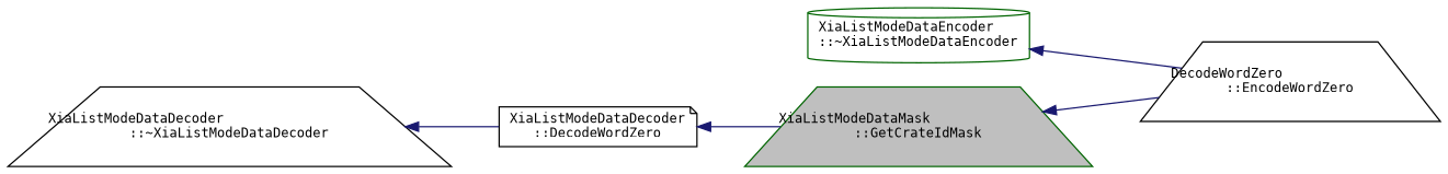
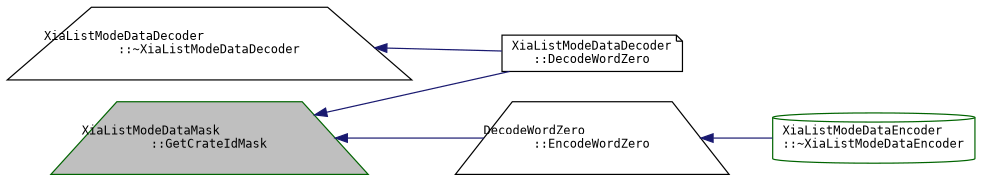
  digraph {
    fontname="DejaVu Sans Mono"
    rankdir=LR
    node [color=black fillcolor=white fontname="DejaVu Sans Mono" fontsize=10 shape=trapezium style=filled]
    edge [color=midnightblue dir=back fontname="DejaVu Sans Mono" fontsize=10 labelfontname=Helvetica labelfontsize=10 style=solid]
    n1 [color=darkgreen fillcolor=grey75 fontcolor=black height=0.2 label="XiaListModeDataMask\l::GetCrateIdMask" width=0.4]
    n2 [height=0.2 label="XiaListModeDataDecoder\l::DecodeWordZero" shape=note width=0.4]
    n3 [height=0.2 label="DecodeWordZero\l::EncodeWordZero" width=0.4]
    n4 [color=darkgreen height=0.2 label="XiaListModeDataEncoder\l::~XiaListModeDataEncoder" shape=cylinder width=0.4]
    n5 [height=0.2 label="XiaListModeDataDecoder\l::~XiaListModeDataDecoder" width=0.4]
-   n2 -> n1
+   n1 -> n2
    n1 -> n3
-   n4 -> n3
+   n3 -> n4
    n5 -> n2
  }
